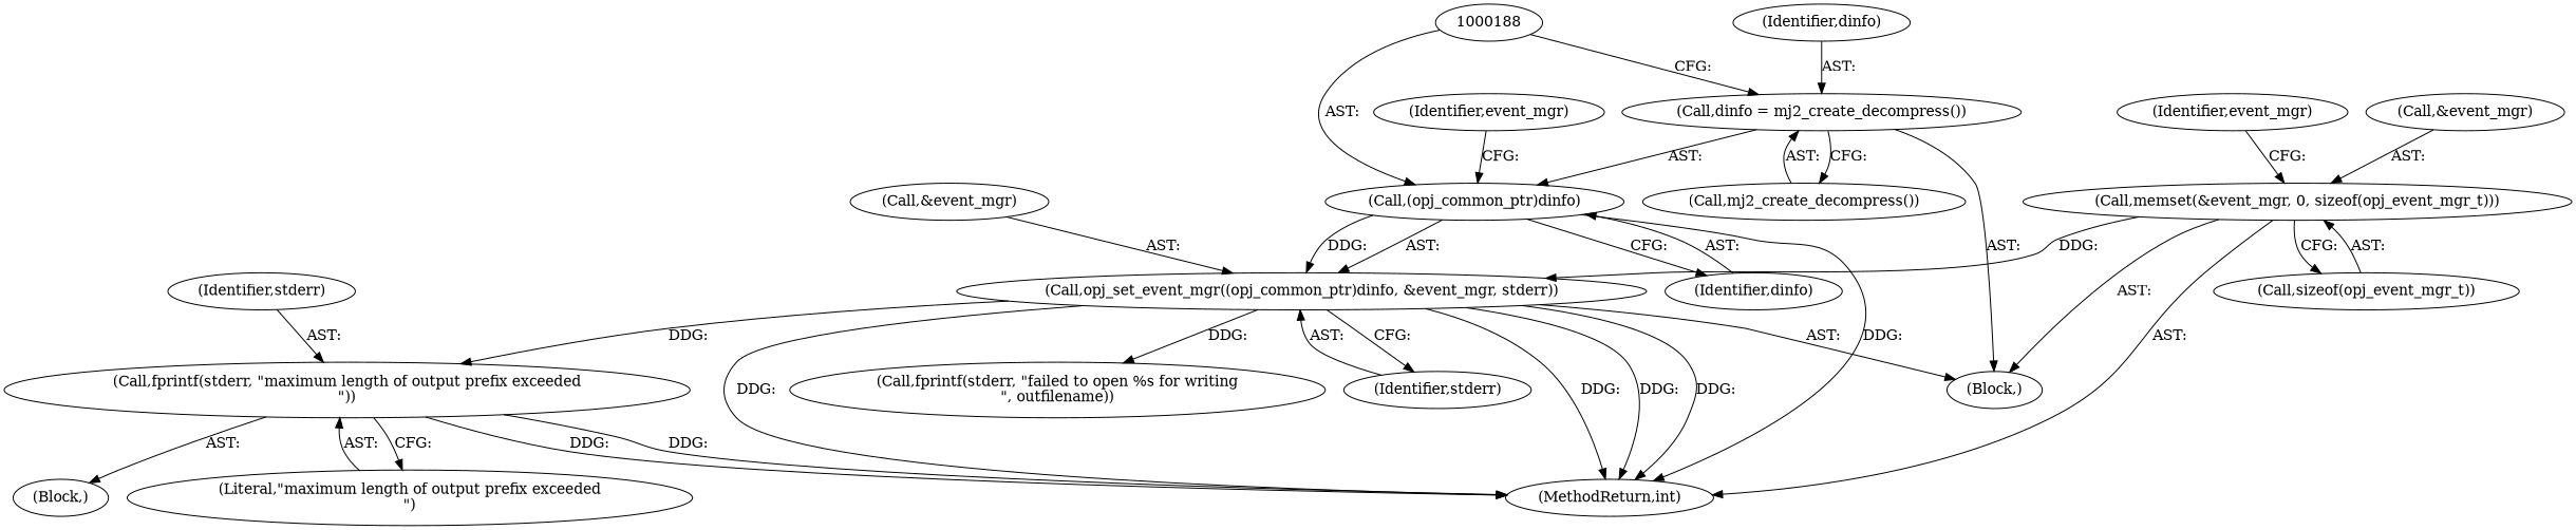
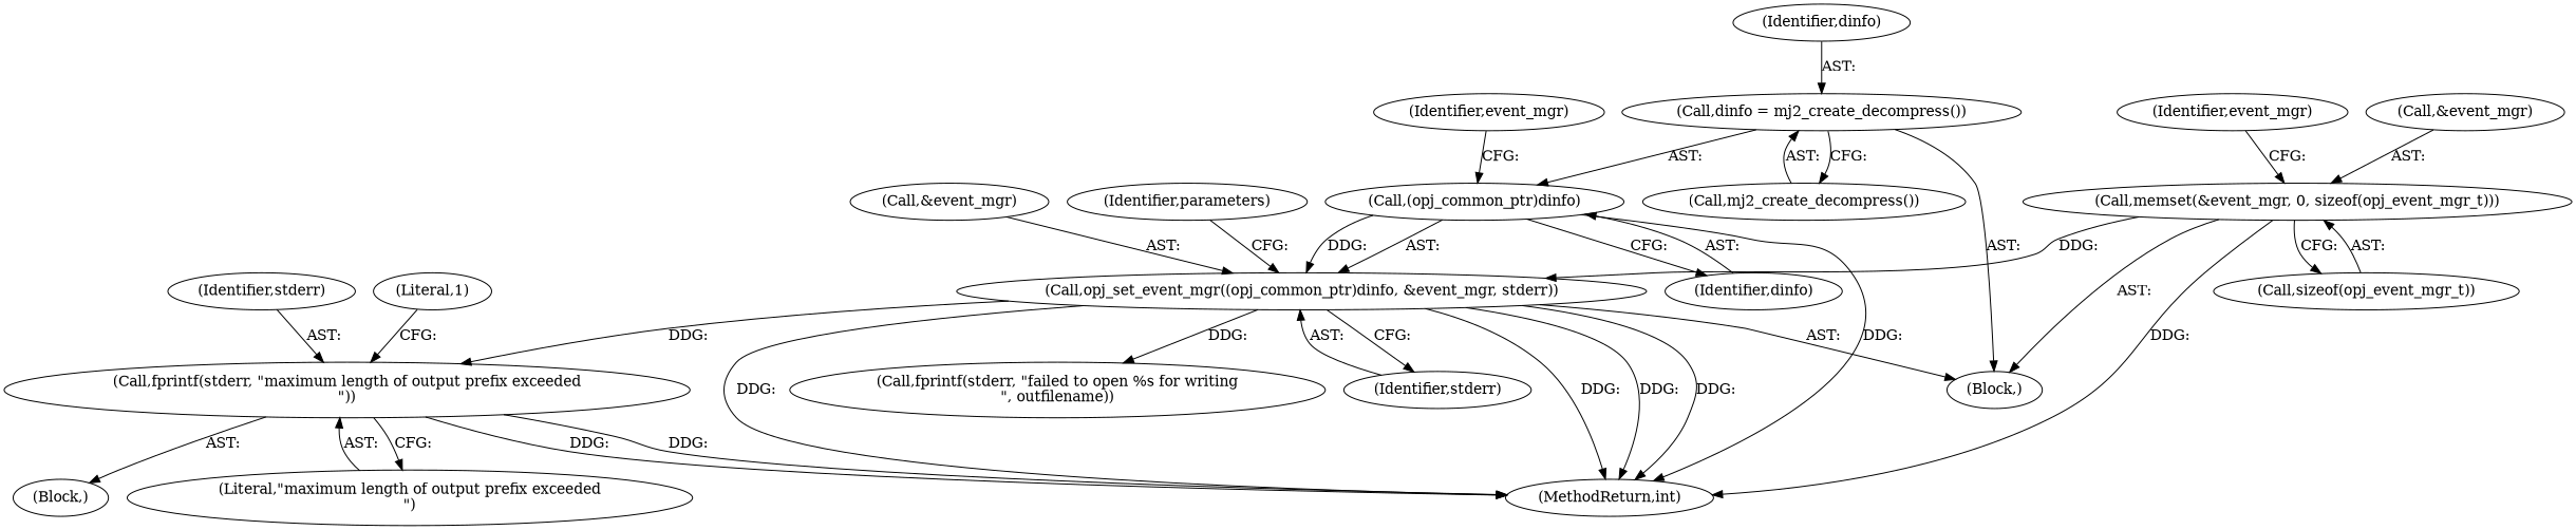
  digraph {
    n1 [label="(Call,fprintf(stderr, \"maximum length of output prefix exceeded\n\"))"]
    n2 [label="(Literal,\"maximum length of output prefix exceeded\n\")"]
    n3 [label="(Block,)"]
    n4 [label="(MethodReturn,int)"]
    n5 [label="(Call,opj_set_event_mgr((opj_common_ptr)dinfo, &event_mgr, stderr))"]
    n6 [label="(Identifier,stderr)"]
    n7 [label="(Call,fprintf(stderr, \"failed to open %s for writing\n\", outfilename))"]
    n8 [label="(Block,)"]
    n9 [label="(Call,(opj_common_ptr)dinfo)"]
    n10 [label="(Identifier,dinfo)"]
    n11 [label="(Call,dinfo = mj2_create_decompress())"]
    n12 [label="(Call,mj2_create_decompress())"]
    n13 [label="(Call,memset(&event_mgr, 0, sizeof(opj_event_mgr_t)))"]
    n14 [label="(Call,sizeof(opj_event_mgr_t))"]
    n15 [label="(Call,&event_mgr)"]
    n16 [label="(Identifier,stderr)"]
    n17 [label="(Identifier,dinfo)"]
+   n18 [label="(Identifier,parameters)"]
    n19 [label="(Identifier,event_mgr)"]
    n20 [label="(Identifier,event_mgr)"]
    n21 [label="(Call,&event_mgr)"]
-   1000188
+   n22 [label="(Literal,1)"]
    n1 -> n2 [label="CFG: "]
    n1 -> n3 [label="AST: "]
    n1 -> n4 [label="DDG: "]
    n1 -> n4 [label="DDG: "]
    n2 -> n1 [label="AST: "]
    n5 -> n1 [label="DDG: "]
    n5 -> n4 [label="DDG: "]
    n5 -> n4 [label="DDG: "]
    n5 -> n4 [label="DDG: "]
    n5 -> n4 [label="DDG: "]
    n5 -> n6 [label="CFG: "]
    n5 -> n7 [label="DDG: "]
    n5 -> n8 [label="AST: "]
    n6 -> n5 [label="AST: "]
    n9 -> n4 [label="DDG: "]
    n9 -> n5 [label="AST: "]
    n9 -> n5 [label="DDG: "]
    n9 -> n10 [label="CFG: "]
    n10 -> n9 [label="AST: "]
    n11 -> n8 [label="AST: "]
    n11 -> n9 [label="AST: "]
    n11 -> n12 [label="CFG: "]
    n12 -> n11 [label="AST: "]
-   n13 -> n4 [label="AST: "]
+   n13 -> n4 [label="DDG: "]
    n13 -> n5 [label="DDG: "]
    n13 -> n8 [label="AST: "]
    n13 -> n14 [label="CFG: "]
    n14 -> n13 [label="AST: "]
    n15 -> n5 [label="AST: "]
    n16 -> n1 [label="AST: "]
    n17 -> n11 [label="AST: "]
+   n18 -> n5 [label="CFG: "]
    n19 -> n9 [label="CFG: "]
    n20 -> n13 [label="CFG: "]
    n21 -> n13 [label="AST: "]
-   1000188 -> n9 [label="AST: "]
-   1000188 -> n11 [label="CFG: "]
+   n22 -> n1 [label="CFG: "]
  }
